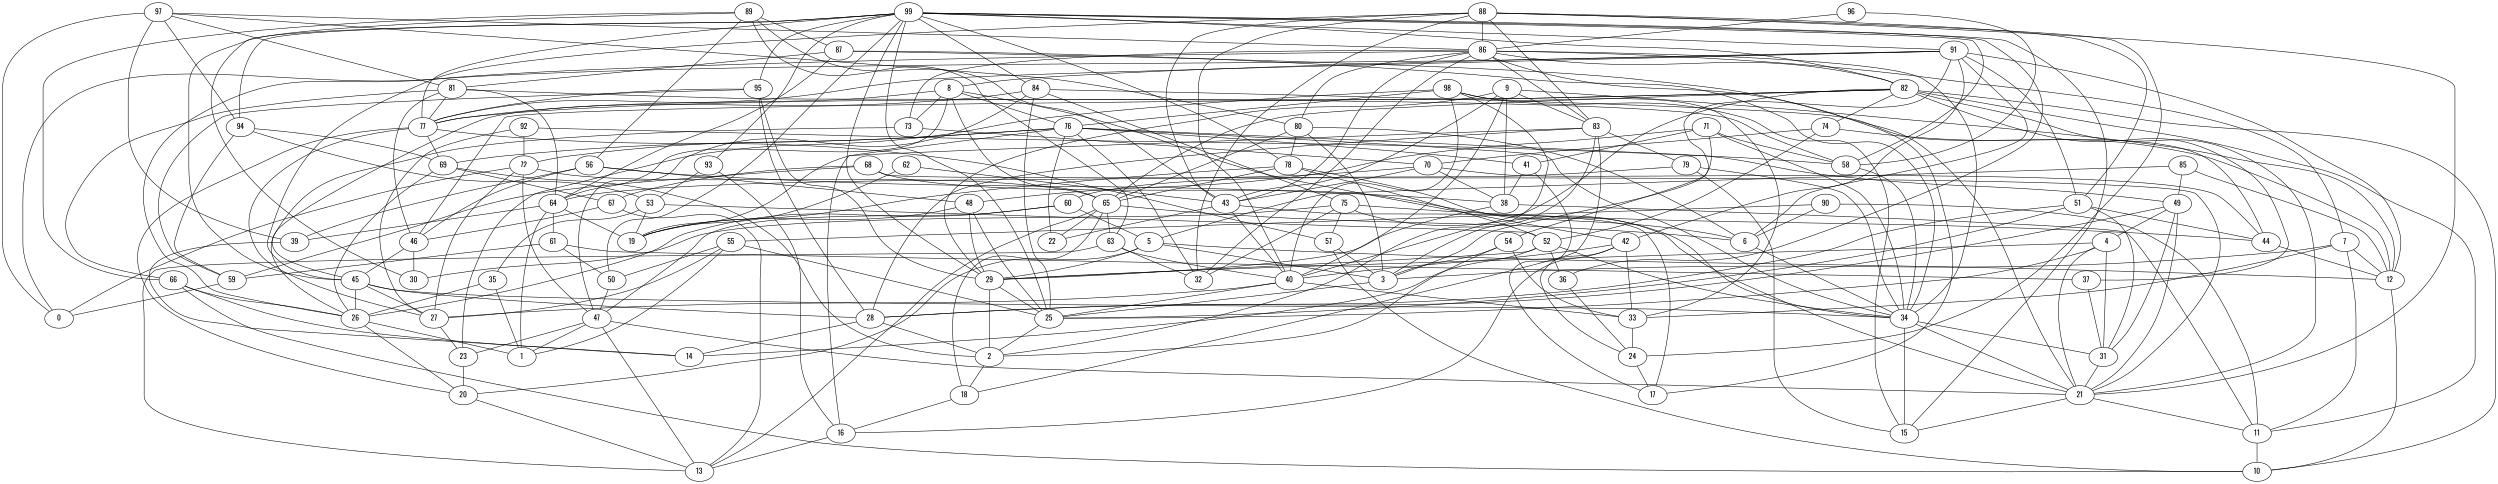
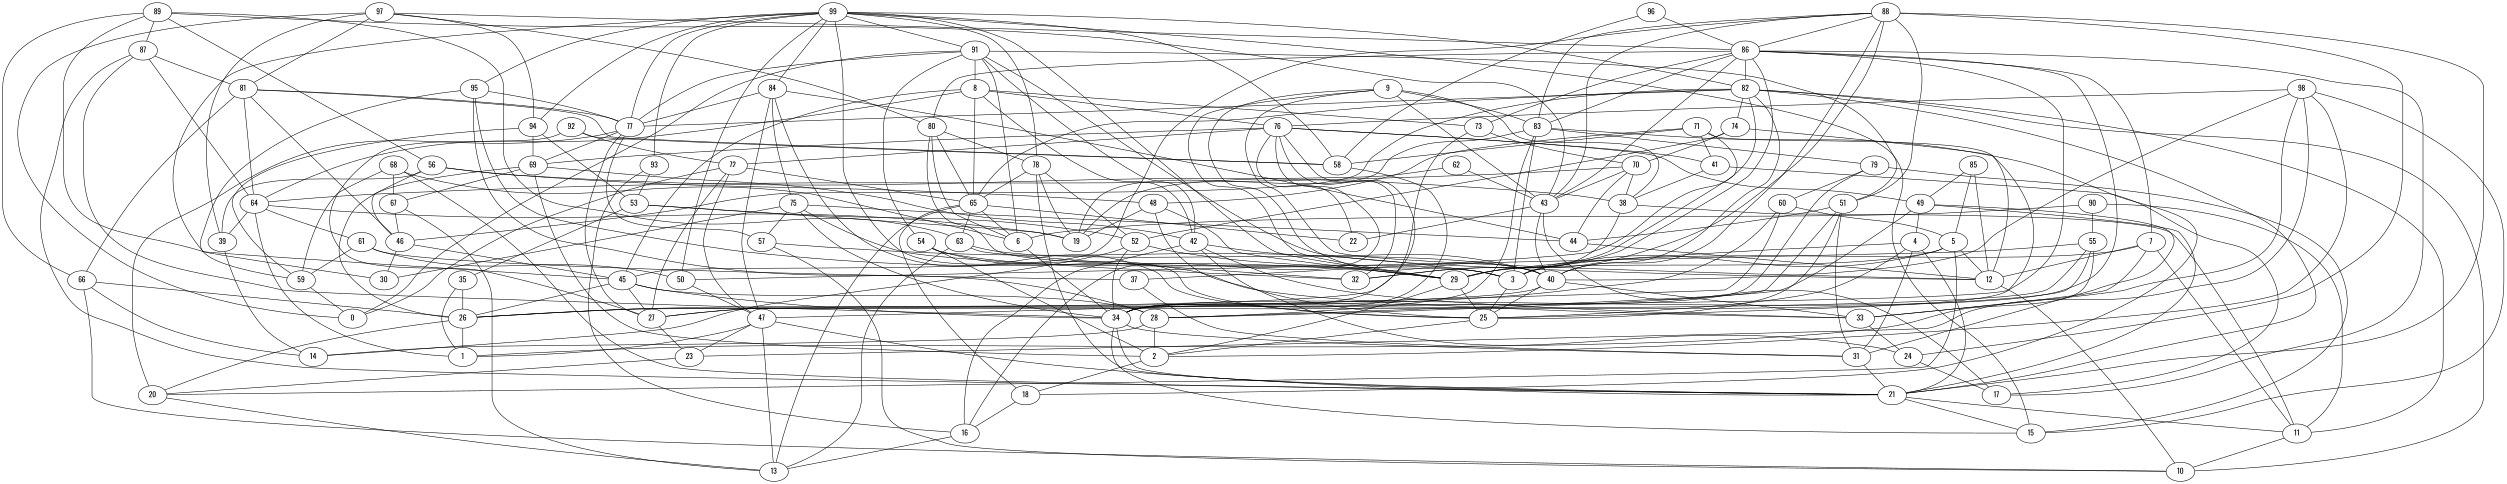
  digraph {
    fontname=Oswald
    node [fontname=Oswald]
    edge [color=black dir=none fontname=Oswald]
    48
    19
    25
    29
    68
    59
    67
    21
    6
    0
    46
    13
    41
    17
    38
    11
    89
    66
    45
    43
    63
    87
    56
    26
    10
    14
    34
    28
    27
    22
    40
    71
    58
    3
    15
    31
    5
    12
    20
    76
    72
    69
    16
    49
    32
    65
    47
    2
    42
    4
    73
    70
    44
    64
    1
    18
    24
    54
    33
    82
    77
    37
    74
    30
    57
    90
    55
    50
    62
    23
    60
    9
    83
    35
    8
    79
    80
    78
    52
-   36
    96
    86
    7
    85
    51
    39
    61
    97
    94
    81
    53
    92
    91
    95
    93
    84
    75
    99
    98
    88
    subgraph sub_1 {
      48
      19
      25
      29
      68
      59
      67
      21
      6
      0
      46
      13
      41
      17
      38
      11
      89
      66
      45
      43
      63
      87
      56
      26
      10
      14
      34
      28
      27
      22
      40
      71
      58
      3
      15
      31
      5
      12
      20
      76
      72
      69
      16
      49
      32
      65
      47
      2
      42
      4
      73
      70
      44
      64
      1
      18
      24
      54
      33
      82
      77
      37
      74
      30
      57
      90
      55
      50
      62
      23
      60
      9
      83
      35
      8
      79
      80
      78
      52
-     36
      96
      86
      7
      85
      51
      39
      61
      97
      94
      81
      53
      92
      91
      95
      93
      84
      75
      99
      98
      88
    }
    48 -> 19
    48 -> 25
    48 -> 29
    25 -> 2
    29 -> 25
    29 -> 2
    68 -> 59
    68 -> 67
    68 -> 21
    68 -> 6
    59 -> 0
    67 -> 46
    67 -> 13
    21 -> 11
    21 -> 15
    6 -> 34
    46 -> 45
    46 -> 30
    41 -> 17
    41 -> 38
    38 -> 29
    38 -> 11
    11 -> 10
    89 -> 66
    89 -> 45
    89 -> 43
    89 -> 63
    89 -> 87
    89 -> 56
    66 -> 26
    66 -> 10
    66 -> 14
    45 -> 26
    45 -> 34
    45 -> 28
    45 -> 27
    43 -> 17
    43 -> 22
    43 -> 40
    63 -> 13
    63 -> 40
    63 -> 32
    87 -> 21
    87 -> 34
    87 -> 64
    87 -> 81
    56 -> 48
    56 -> 46
    56 -> 38
    56 -> 39
    26 -> 20
    26 -> 1
    34 -> 21
    34 -> 15
    34 -> 31
    28 -> 14
    28 -> 2
    27 -> 23
    40 -> 25
    40 -> 27
    40 -> 33
    71 -> 48
    71 -> 41
    71 -> 34
    71 -> 58
    71 -> 3
    58 -> 34
    3 -> 25
    31 -> 21
    5 -> 29
    5 -> 3
    5 -> 12
    5 -> 20
    12 -> 10
    20 -> 13
    76 -> 41
    76 -> 34
    76 -> 22
    76 -> 72
    76 -> 69
    76 -> 16
    76 -> 49
    76 -> 32
    72 -> 0
    72 -> 27
    72 -> 65
    72 -> 47
    69 -> 67
    69 -> 26
    69 -> 2
+   69 -> 42
    16 -> 13
    49 -> 21
    49 -> 28
    49 -> 31
    49 -> 4
    65 -> 6
    65 -> 13
    65 -> 63
    65 -> 22
    65 -> 18
    47 -> 21
    47 -> 13
    47 -> 1
    47 -> 23
    2 -> 18
    42 -> 40
    42 -> 16
    42 -> 24
    42 -> 33
    4 -> 25
    4 -> 29
    4 -> 21
    4 -> 31
    73 -> 26
    73 -> 70
    70 -> 38
    70 -> 43
    70 -> 44
    70 -> 64
    44 -> 12
    64 -> 19
    64 -> 1
    64 -> 39
    64 -> 61
    18 -> 16
    24 -> 17
    54 -> 3
    54 -> 2
    54 -> 33
    33 -> 24
    82 -> 21
    82 -> 46
    82 -> 11
    82 -> 10
    82 -> 40
    82 -> 65
    82 -> 77
    82 -> 37
    82 -> 74
    77 -> 27
    77 -> 20
    77 -> 69
    77 -> 57
    37 -> 31
    74 -> 12
    74 -> 70
    74 -> 52
    57 -> 10
    57 -> 3
    90 -> 6
    90 -> 11
    90 -> 55
    55 -> 25
    55 -> 27
    55 -> 1
    55 -> 50
    50 -> 47
    62 -> 19
    62 -> 43
    23 -> 20
    60 -> 26
    60 -> 5
    60 -> 47
    9 -> 29
    9 -> 38
    9 -> 43
    9 -> 40
    9 -> 12
    9 -> 83
    83 -> 19
    83 -> 28
    83 -> 3
    83 -> 18
    83 -> 79
    35 -> 26
    35 -> 1
    8 -> 45
    8 -> 76
    8 -> 65
    8 -> 42
    8 -> 73
    8 -> 64
    79 -> 34
    79 -> 15
    79 -> 60
    80 -> 6
    80 -> 3
    80 -> 65
    80 -> 78
    78 -> 19
    78 -> 21
    78 -> 65
    78 -> 52
    52 -> 29
    52 -> 14
    52 -> 34
-   52 -> 36
-   36 -> 24
    96 -> 58
    96 -> 86
    86 -> 17
    86 -> 43
    86 -> 26
    86 -> 34
    86 -> 32
    86 -> 73
    86 -> 82
    86 -> 83
    86 -> 80
    86 -> 7
    7 -> 11
    7 -> 3
    7 -> 12
    7 -> 33
    85 -> 5
    85 -> 12
    85 -> 49
    51 -> 25
    51 -> 28
    51 -> 31
    51 -> 44
    39 -> 14
    61 -> 59
    61 -> 37
    61 -> 50
    97 -> 0
    97 -> 80
    97 -> 86
    97 -> 39
    97 -> 94
    97 -> 81
    94 -> 59
    94 -> 69
    94 -> 53
    81 -> 46
    81 -> 66
    81 -> 58
    81 -> 64
    81 -> 77
    53 -> 19
    53 -> 35
    53 -> 52
    92 -> 27
    92 -> 58
    92 -> 72
    91 -> 6
    91 -> 0
    91 -> 12
    91 -> 42
    91 -> 54
    91 -> 77
    91 -> 8
    91 -> 51
    95 -> 29
    95 -> 59
    95 -> 28
    95 -> 77
    93 -> 16
    93 -> 53
    84 -> 25
    84 -> 47
    84 -> 44
    84 -> 77
    84 -> 75
    75 -> 34
    75 -> 32
    75 -> 44
    75 -> 30
    75 -> 57
    99 -> 25
    99 -> 29
    99 -> 58
    99 -> 15
    99 -> 82
    99 -> 77
    99 -> 30
    99 -> 50
    99 -> 78
-   99 -> 36
    99 -> 94
    99 -> 91
    99 -> 95
    99 -> 93
    99 -> 84
    98 -> 40
    98 -> 15
    98 -> 76
    98 -> 2
    98 -> 33
    98 -> 23
    88 -> 21
    88 -> 45
    88 -> 43
    88 -> 40
    88 -> 32
    88 -> 24
    88 -> 83
    88 -> 86
    88 -> 51
  }
